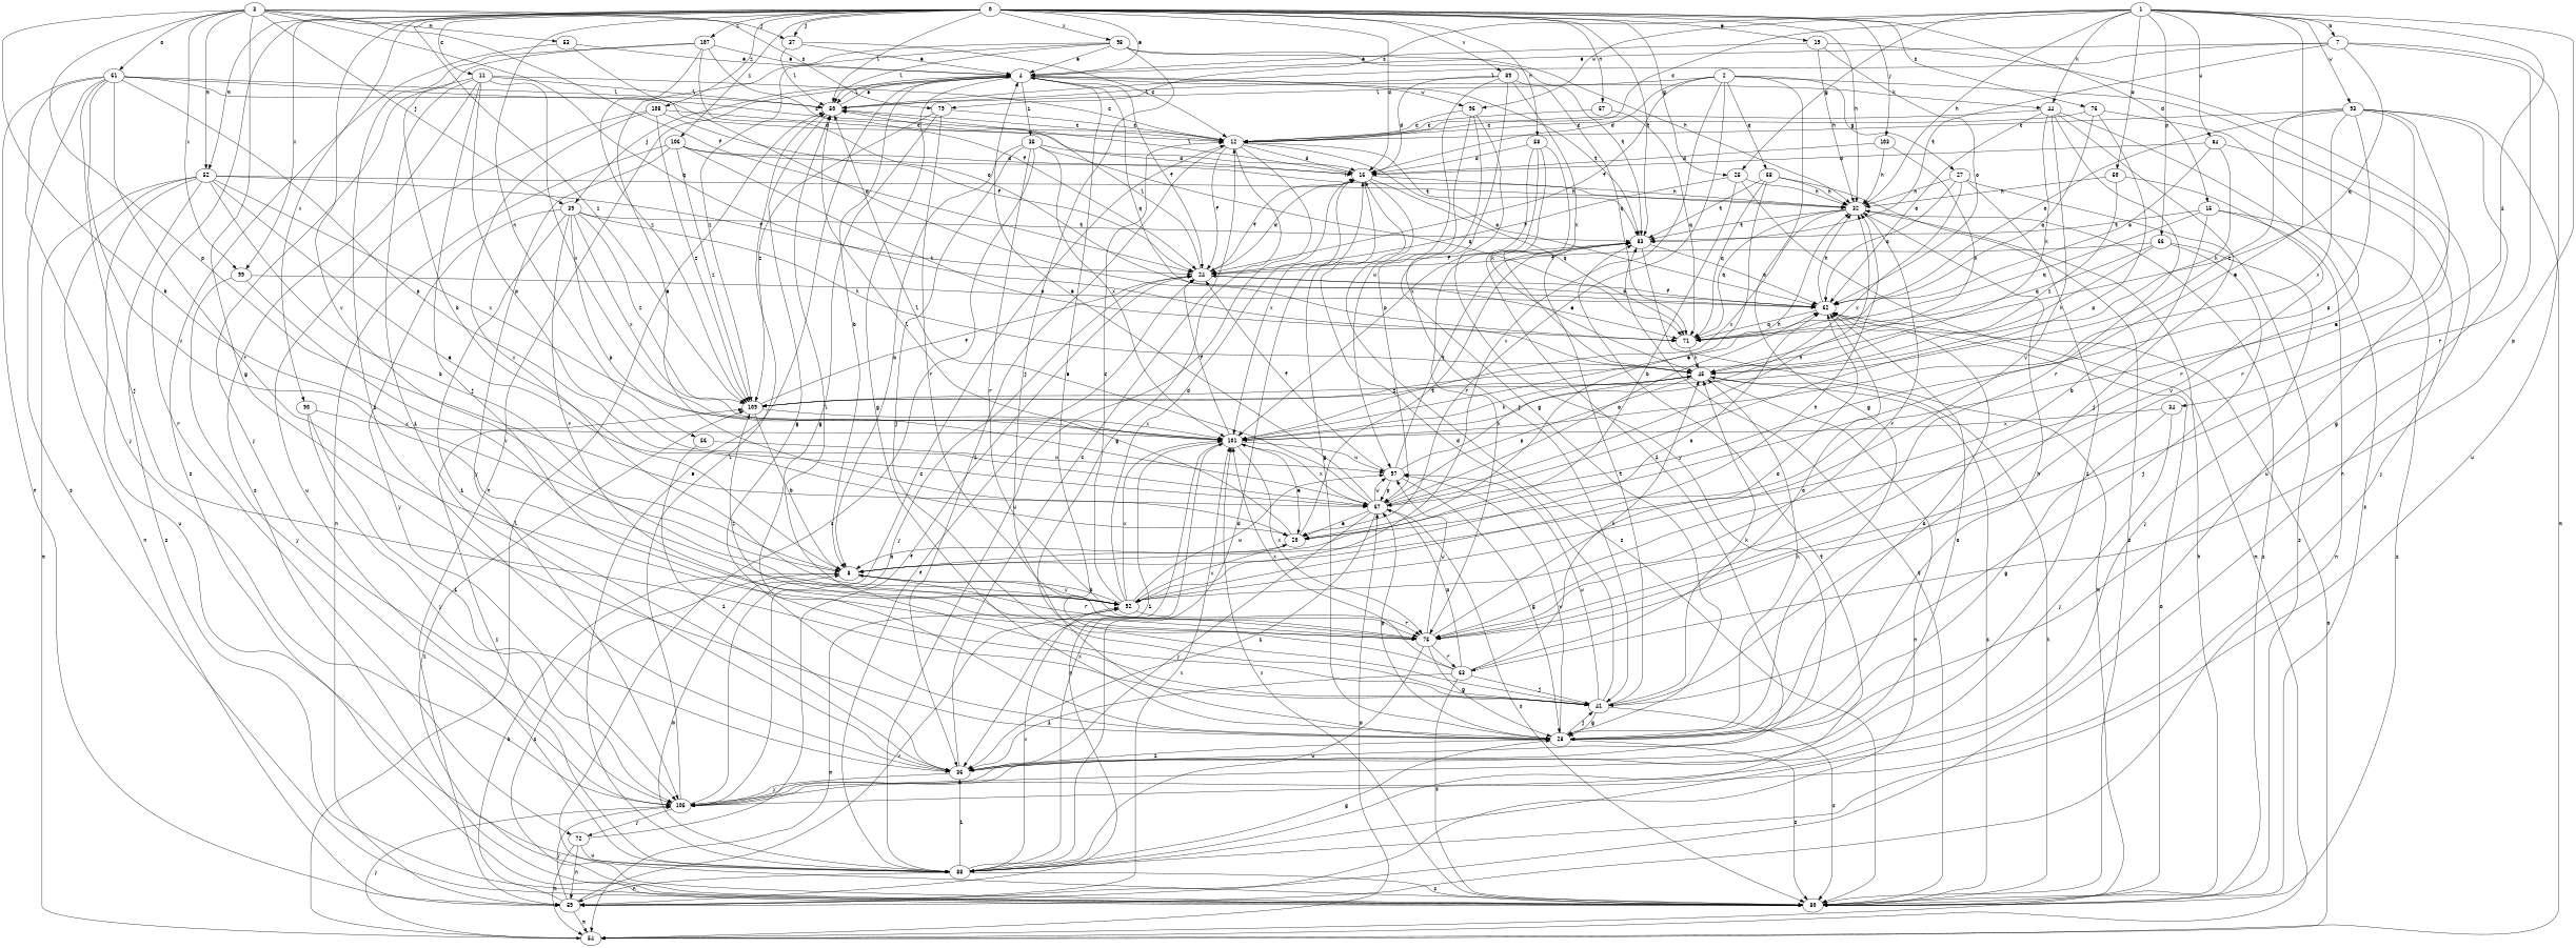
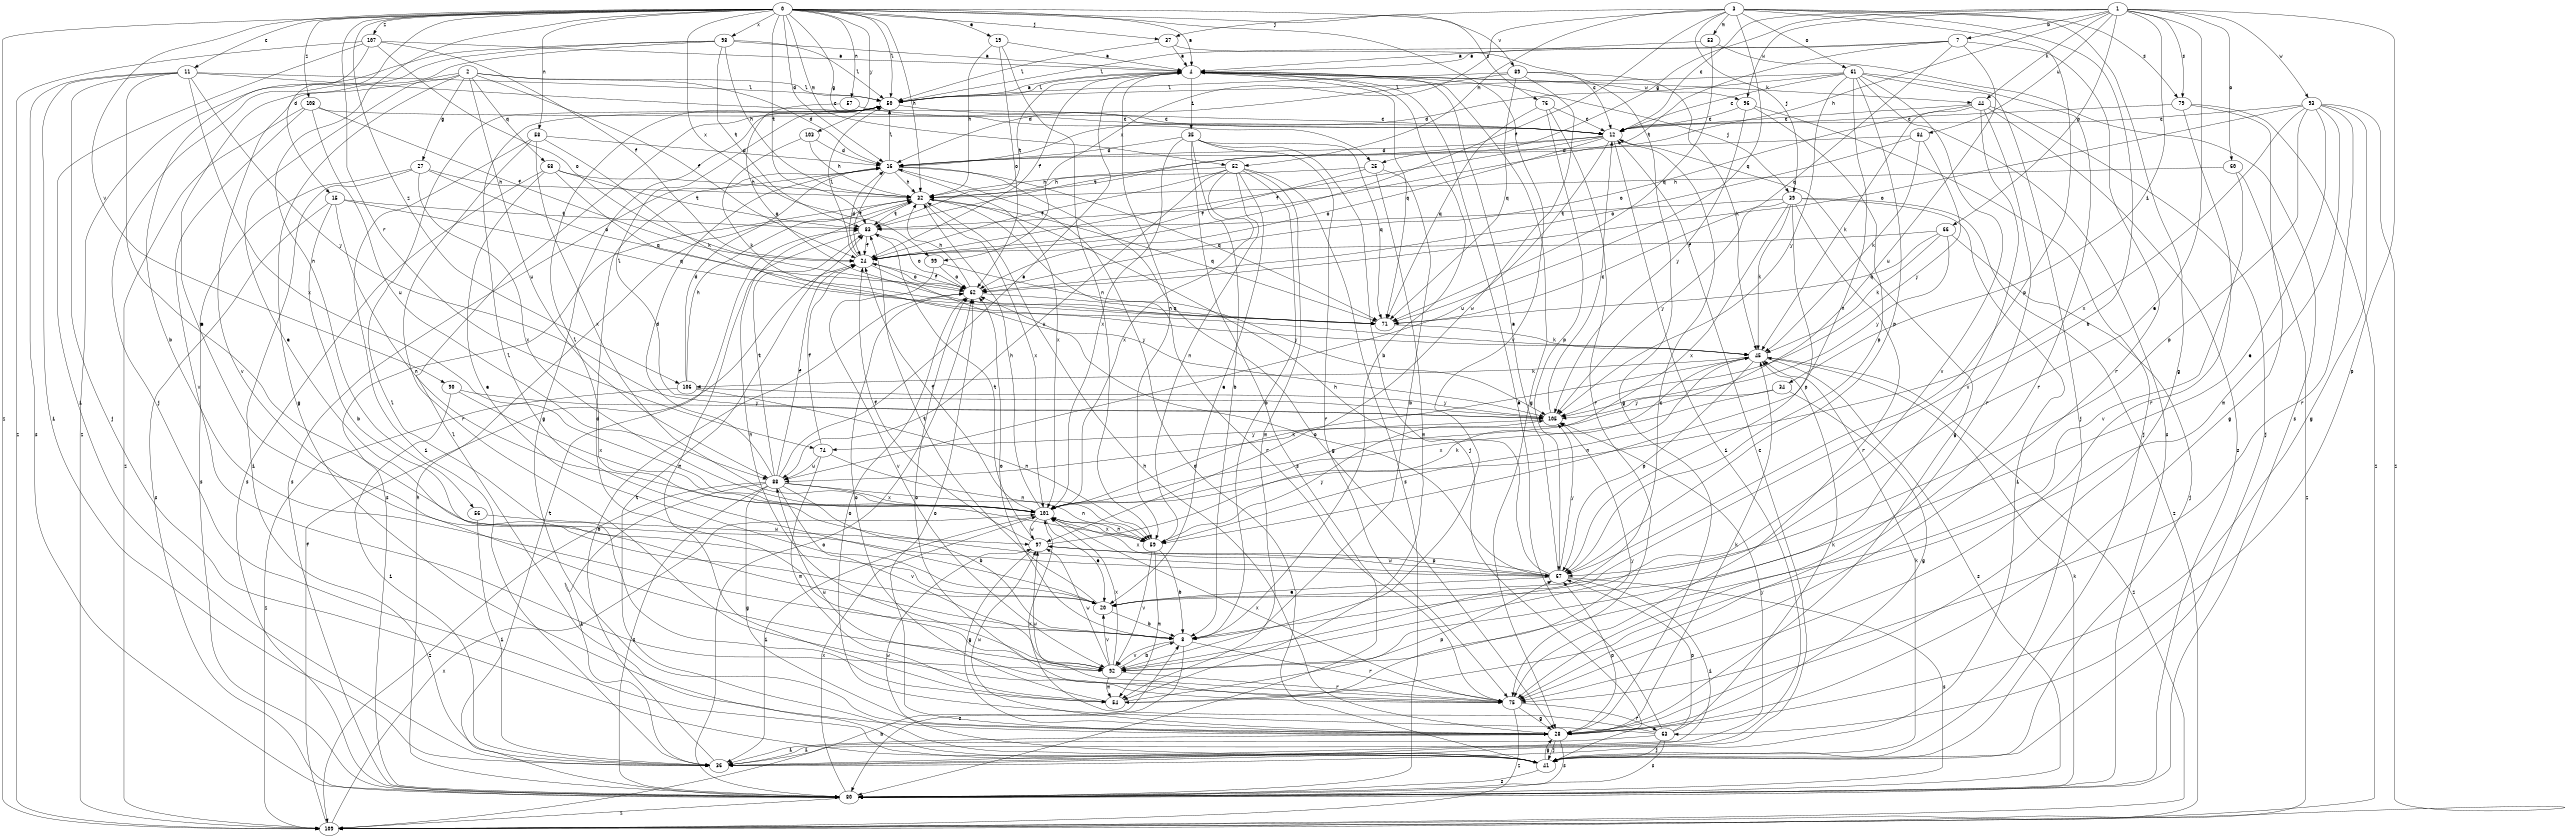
  strict digraph {
    fontname="DejaVu Sans Mono"
    node [fontname="DejaVu Sans Mono"]
    edge [fontname="DejaVu Sans Mono"]
    0
    4
    11
    15
    16
    19
    25
    32
    37
    50
    52
    56
    57
    58
-   74 [label=72]
+   74
    76
    83
    89
    90
    92
    98
    99
    103
    106
    107
    108
    109
    44
    96
    24
    28
    8
    39
    71
    35
    59
    12
    67
    80
    36
    41
    101
    105
    62
    54
    75
    20
    88
    97
    45
    1
    7
    34
    60
    63
    66
    79
    84
    93
    2
    27
    68
    3
    53
    61
    0 -> 4 [label=a]
    0 -> 11 [label=c]
    0 -> 15 [label=d]
    0 -> 16 [label=d]
    0 -> 19 [label=e]
    0 -> 25 [label=g]
    0 -> 32 [label=h]
    0 -> 37 [label=j]
    0 -> 50 [label=l]
    0 -> 52 [label=m]
    0 -> 56 [label=n]
    0 -> 57 [label=n]
    0 -> 58 [label=n]
    0 -> 74 [label=r]
    0 -> 76 [label=s]
    0 -> 83 [label=t]
    0 -> 89 [label=v]
    0 -> 90 [label=v]
    0 -> 92 [label=v]
    0 -> 98 [label=x]
    0 -> 99 [label=x]
    0 -> 103 [label=y]
    0 -> 106 [label=z]
    0 -> 107 [label=z]
    0 -> 108 [label=z]
    0 -> 109 [label=z]
    4 -> 50 [label=l]
    4 -> 83 [label=t]
    4 -> 44 [label=k]
    4 -> 96 [label=w]
    4 -> 24 [label=f]
    4 -> 28 [label=g]
    4 -> 8 [label=b]
    4 -> 39 [label=j]
    4 -> 71 [label=q]
    4 -> 35 [label=i]
    4 -> 59 [label=n]
    11 -> 50 [label=l]
    11 -> 12 [label=c]
    11 -> 67 [label=p]
    11 -> 80 [label=s]
    11 -> 36 [label=i]
    11 -> 41 [label=j]
    11 -> 101 [label=x]
    11 -> 105 [label=y]
    15 -> 83 [label=t]
    15 -> 8 [label=b]
    15 -> 71 [label=q]
    15 -> 59 [label=n]
    15 -> 80 [label=s]
    16 -> 32 [label=h]
    16 -> 50 [label=l]
    16 -> 24 [label=f]
    16 -> 28 [label=g]
    16 -> 71 [label=q]
    16 -> 80 [label=s]
    16 -> 101 [label=x]
    19 -> 4 [label=a]
    19 -> 32 [label=h]
    19 -> 59 [label=n]
    19 -> 62 [label=o]
    25 -> 32 [label=h]
    25 -> 24 [label=f]
    25 -> 8 [label=b]
    25 -> 54 [label=m]
    32 -> 83 [label=t]
    32 -> 71 [label=q]
    32 -> 80 [label=s]
    32 -> 101 [label=x]
    32 -> 75 [label=r]
    37 -> 4 [label=a]
    37 -> 50 [label=l]
    37 -> 12 [label=c]
    50 -> 4 [label=a]
    50 -> 28 [label=g]
    50 -> 12 [label=c]
    52 -> 32 [label=h]
    52 -> 24 [label=f]
    52 -> 8 [label=b]
    52 -> 59 [label=n]
    52 -> 80 [label=s]
    52 -> 101 [label=x]
    52 -> 54 [label=m]
    52 -> 20 [label=e]
    52 -> 88 [label=u]
    56 -> 36 [label=i]
    56 -> 97 [label=w]
    57 -> 71 [label=q]
    57 -> 12 [label=c]
    58 -> 16 [label=d]
    58 -> 36 [label=i]
    58 -> 101 [label=x]
    58 -> 75 [label=r]
    58 -> 45 [label=k]
    74 -> 24 [label=f]
    74 -> 59 [label=n]
    74 -> 54 [label=m]
    74 -> 88 [label=u]
    76 -> 71 [label=q]
    76 -> 12 [label=c]
    76 -> 67 [label=p]
    76 -> 75 [label=r]
    83 -> 24 [label=f]
    83 -> 62 [label=o]
    83 -> 54 [label=m]
    89 -> 16 [label=d]
    89 -> 50 [label=l]
    89 -> 28 [label=g]
    89 -> 71 [label=q]
    89 -> 97 [label=w]
    89 -> 45 [label=k]
    90 -> 36 [label=i]
    90 -> 101 [label=x]
    90 -> 105 [label=y]
    92 -> 16 [label=d]
    92 -> 32 [label=h]
    92 -> 8 [label=b]
    92 -> 12 [label=c]
    92 -> 101 [label=x]
    92 -> 54 [label=m]
    92 -> 75 [label=r]
    92 -> 20 [label=v]
    92 -> 97 [label=w]
    98 -> 4 [label=a]
    98 -> 32 [label=h]
    98 -> 50 [label=l]
    98 -> 83 [label=t]
    98 -> 109 [label=z]
    98 -> 41 [label=j]
    98 -> 20 [label=e]
    99 -> 92 [label=v]
    99 -> 105 [label=y]
    99 -> 62 [label=o]
    103 -> 16 [label=d]
    103 -> 32 [label=h]
    103 -> 45 [label=k]
    106 -> 16 [label=d]
    106 -> 32 [label=h]
    106 -> 109 [label=z]
    106 -> 59 [label=n]
    106 -> 105 [label=y]
-   106 -> 45 [label=k]
+   45 -> 106 [label=k]
    107 -> 4 [label=a]
    107 -> 109 [label=z]
    107 -> 24 [label=f]
    107 -> 8 [label=b]
    107 -> 36 [label=i]
    107 -> 62 [label=o]
    108 -> 92 [label=v]
    108 -> 109 [label=z]
    108 -> 24 [label=f]
    108 -> 12 [label=c]
    108 -> 88 [label=u]
    109 -> 24 [label=f]
    109 -> 8 [label=b]
    109 -> 101 [label=x]
    44 -> 92 [label=v]
    44 -> 12 [label=c]
    44 -> 80 [label=s]
    44 -> 41 [label=j]
    44 -> 62 [label=o]
    44 -> 75 [label=r]
    44 -> 45 [label=k]
    96 -> 12 [label=c]
    96 -> 67 [label=p]
    96 -> 41 [label=j]
    96 -> 105 [label=y]
    24 -> 16 [label=d]
    24 -> 50 [label=l]
    24 -> 105 [label=y]
    24 -> 62 [label=o]
    28 -> 32 [label=h]
    28 -> 67 [label=p]
    28 -> 80 [label=s]
    28 -> 36 [label=i]
    28 -> 41 [label=j]
    28 -> 62 [label=o]
    28 -> 97 [label=w]
    28 -> 45 [label=k]
    8 -> 92 [label=v]
    8 -> 80 [label=s]
    8 -> 62 [label=o]
    8 -> 75 [label=r]
    39 -> 83 [label=t]
    39 -> 109 [label=z]
    39 -> 67 [label=p]
    39 -> 36 [label=i]
    39 -> 101 [label=x]
    39 -> 105 [label=y]
    39 -> 75 [label=r]
    39 -> 45 [label=k]
    71 -> 45 [label=k]
    35 -> 16 [label=d]
    35 -> 8 [label=b]
    35 -> 71 [label=q]
    35 -> 80 [label=s]
    35 -> 41 [label=j]
    35 -> 101 [label=x]
    35 -> 75 [label=r]
    59 -> 92 [label=v]
    59 -> 8 [label=b]
    59 -> 101 [label=x]
    59 -> 105 [label=y]
    59 -> 54 [label=m]
    12 -> 16 [label=d]
    12 -> 83 [label=t]
    12 -> 24 [label=f]
    12 -> 28 [label=g]
    12 -> 36 [label=i]
    12 -> 62 [label=o]
    12 -> 88 [label=u]
    67 -> 4 [label=a]
    67 -> 32 [label=h]
    67 -> 50 [label=l]
    67 -> 80 [label=s]
    67 -> 36 [label=i]
    67 -> 101 [label=x]
    67 -> 105 [label=y]
    67 -> 62 [label=o]
    67 -> 20 [label=e]
    67 -> 97 [label=w]
    80 -> 32 [label=h]
    80 -> 83 [label=t]
    80 -> 109 [label=z]
    80 -> 101 [label=x]
    80 -> 62 [label=o]
    80 -> 45 [label=k]
    36 -> 12 [label=c]
    36 -> 105 [label=y]
    36 -> 62 [label=o]
    41 -> 16 [label=d]
    41 -> 50 [label=l]
    41 -> 83 [label=t]
    41 -> 28 [label=g]
    41 -> 80 [label=s]
    41 -> 97 [label=w]
    41 -> 45 [label=k]
    101 -> 32 [label=h]
    101 -> 24 [label=f]
    101 -> 59 [label=n]
    101 -> 36 [label=i]
    101 -> 20 [label=e]
    101 -> 97 [label=w]
    101 -> 45 [label=k]
    105 -> 50 [label=l]
    105 -> 74 [label=y]
    105 -> 12 [label=c]
    62 -> 32 [label=h]
    62 -> 24 [label=f]
    62 -> 71 [label=q]
    54 -> 50 [label=l]
    54 -> 67 [label=p]
    54 -> 105 [label=y]
    54 -> 62 [label=o]
    75 -> 109 [label=z]
    75 -> 28 [label=g]
-   101 -> 75 [label=x]
+   75 -> 101 [label=x]
    75 -> 62 [label=o]
    75 -> 88 [label=u]
    75 -> 97 [label=w]
    75 -> 63 [label=r]
    20 -> 50 [label=l]
    20 -> 83 [label=t]
    20 -> 8 [label=b]
    88 -> 4 [label=a]
    88 -> 16 [label=d]
    88 -> 83 [label=t]
    88 -> 92 [label=v]
    88 -> 109 [label=z]
    88 -> 24 [label=f]
    88 -> 28 [label=g]
    88 -> 8 [label=b]
    88 -> 59 [label=n]
    88 -> 80 [label=s]
    88 -> 36 [label=i]
    88 -> 101 [label=x]
    97 -> 83 [label=t]
    97 -> 24 [label=f]
    97 -> 28 [label=g]
    97 -> 67 [label=p]
    97 -> 45 [label=k]
    45 -> 109 [label=z]
    45 -> 59 [label=n]
    45 -> 67 [label=p]
    45 -> 80 [label=s]
    1 -> 25 [label=g]
    1 -> 32 [label=h]
    1 -> 44 [label=k]
    1 -> 96 [label=w]
    1 -> 12 [label=c]
    1 -> 20 [label=e]
    1 -> 7 [label=b]
    1 -> 34 [label=i]
    1 -> 60 [label=o]
    1 -> 63 [label=p]
    1 -> 66 [label=p]
    1 -> 79 [label=s]
    1 -> 84 [label=u]
    1 -> 93 [label=w]
    7 -> 4 [label=a]
    7 -> 50 [label=l]
    7 -> 83 [label=t]
    7 -> 71 [label=q]
    7 -> 75 [label=r]
    7 -> 88 [label=u]
    34 -> 28 [label=g]
    34 -> 101 [label=x]
    34 -> 105 [label=y]
    60 -> 32 [label=h]
    60 -> 92 [label=v]
    60 -> 109 [label=z]
    63 -> 4 [label=a]
    63 -> 67 [label=p]
    63 -> 80 [label=s]
    63 -> 36 [label=i]
    63 -> 41 [label=j]
    63 -> 101 [label=x]
    63 -> 62 [label=o]
    63 -> 45 [label=k]
    66 -> 24 [label=f]
    66 -> 71 [label=q]
    66 -> 41 [label=j]
    66 -> 105 [label=y]
    66 -> 45 [label=k]
    79 -> 109 [label=z]
    79 -> 28 [label=g]
    79 -> 12 [label=c]
    79 -> 75 [label=r]
    84 -> 16 [label=d]
    84 -> 105 [label=y]
    84 -> 62 [label=o]
    84 -> 45 [label=k]
    93 -> 109 [label=z]
    93 -> 28 [label=g]
    93 -> 12 [label=c]
    93 -> 67 [label=p]
    93 -> 101 [label=x]
    93 -> 62 [label=o]
    93 -> 54 [label=m]
    93 -> 75 [label=r]
    93 -> 20 [label=e]
    2 -> 16 [label=d]
    2 -> 50 [label=l]
    2 -> 92 [label=v]
    2 -> 24 [label=f]
    2 -> 28 [label=g]
    2 -> 20 [label=e]
    2 -> 88 [label=u]
    2 -> 27 [label=g]
    2 -> 68 [label=q]
    27 -> 32 [label=h]
    27 -> 80 [label=s]
    27 -> 36 [label=i]
    27 -> 101 [label=x]
    27 -> 62 [label=o]
    68 -> 32 [label=h]
    68 -> 83 [label=t]
    68 -> 71 [label=q]
    68 -> 80 [label=s]
    68 -> 20 [label=e]
    3 -> 37 [label=j]
    3 -> 52 [label=m]
    3 -> 99 [label=x]
    3 -> 24 [label=f]
    3 -> 28 [label=g]
    3 -> 8 [label=b]
    3 -> 39 [label=j]
    3 -> 71 [label=q]
    3 -> 67 [label=p]
    3 -> 79 [label=s]
    3 -> 53 [label=m]
    3 -> 61 [label=o]
    53 -> 4 [label=a]
    53 -> 71 [label=q]
    53 -> 80 [label=s]
    61 -> 16 [label=d]
    61 -> 50 [label=l]
    61 -> 92 [label=v]
    61 -> 59 [label=n]
    61 -> 12 [label=c]
    61 -> 67 [label=p]
    61 -> 80 [label=s]
    61 -> 41 [label=j]
    61 -> 105 [label=y]
    61 -> 75 [label=r]
  }
